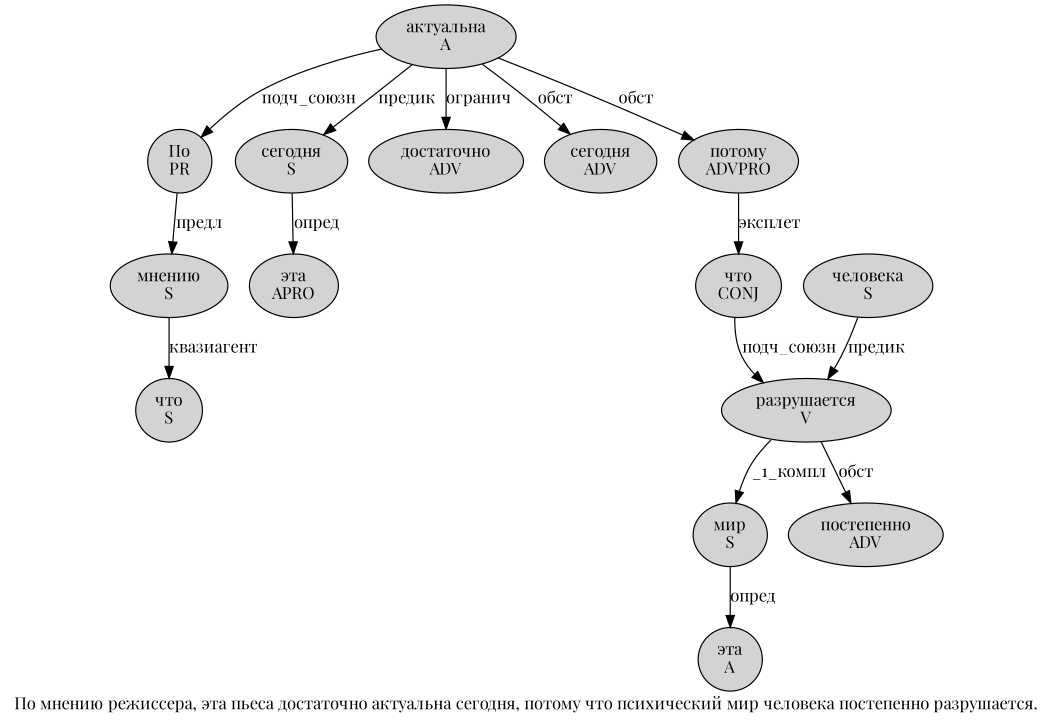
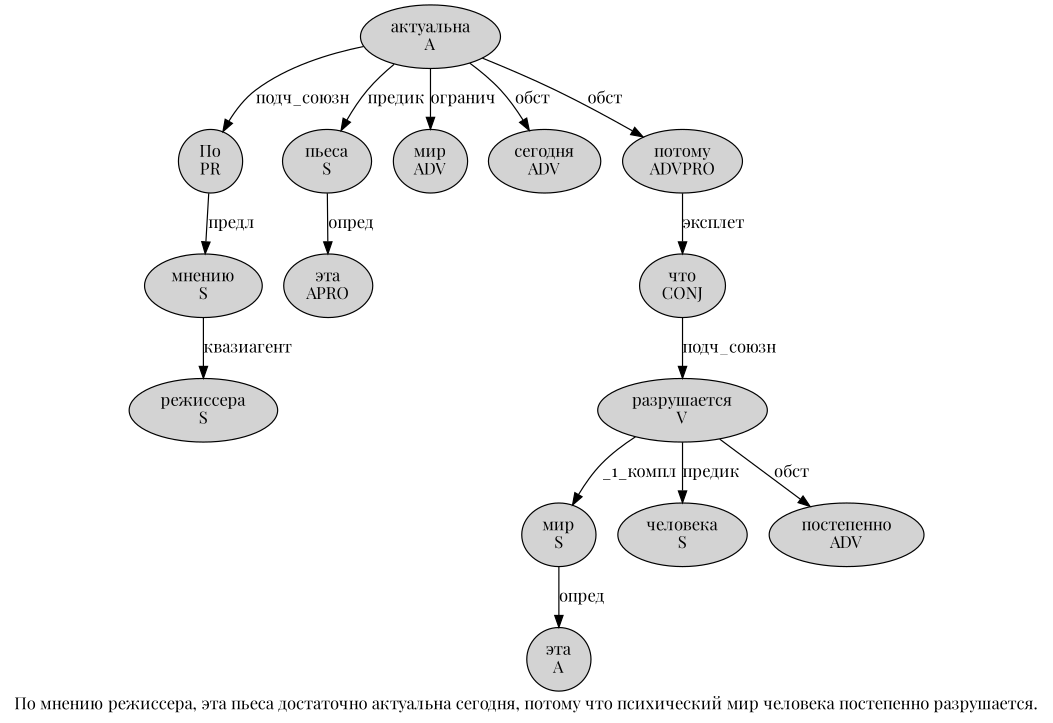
  digraph {
    fontname="Playfair Display"
    label="По мнению режиссера, эта пьеса достаточно актуальна сегодня, потому что психический мир человека постепенно разрушается."
    node [fillcolor=lightgray fontname="Playfair Display" penwidth=1 shape=ellipse style=filled]
    edge [fontname="Playfair Display"]
    n1 [label="По\nPR"]
    n2 [label="мнению\nS"]
-   n3 [label="что\nS"]
+   n3 [label="режиссера\nS"]
    n4 [label="эта\nAPRO"]
-   n5 [label="сегодня\nS"]
-   n6 [label="достаточно\nADV"]
+   n5 [label="пьеса\nS"]
+   n6 [label="мир\nADV"]
    n7 [label="актуальна\nA"]
    n8 [label="сегодня\nADV"]
    n9 [label="потому\nADVPRO"]
    n10 [label="что\nCONJ"]
    n11 [label="разрушается\nV"]
    n12 [label="мир\nS"]
    n13 [label="человека\nS"]
    n14 [label="постепенно\nADV"]
    n15 [label="эта\nA"]
    n1 -> n2 [label="предл"]
    n2 -> n3 [label="квазиагент"]
    n5 -> n4 [label="опред"]
    n7 -> n1 [label="подч_союзн"]
    n7 -> n5 [label="предик"]
    n7 -> n6 [label="огранич"]
    n7 -> n8 [label="обст"]
    n7 -> n9 [label="обст"]
    n9 -> n10 [label="эксплет"]
    n10 -> n11 [label="подч_союзн"]
    n11 -> n12 [label="_1_компл"]
-   n13 -> n11 [label="предик"]
+   n11 -> n13 [label="предик"]
    n11 -> n14 [label="обст"]
    n12 -> n15 [label="опред"]
  }
